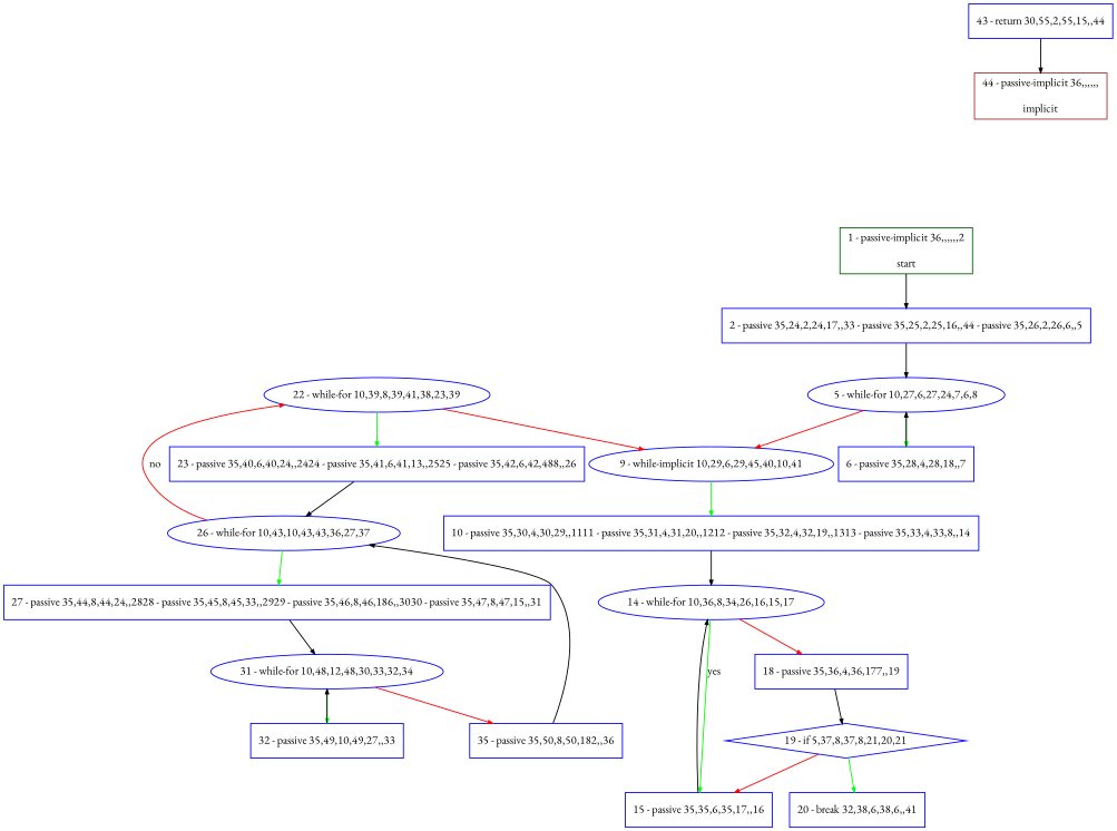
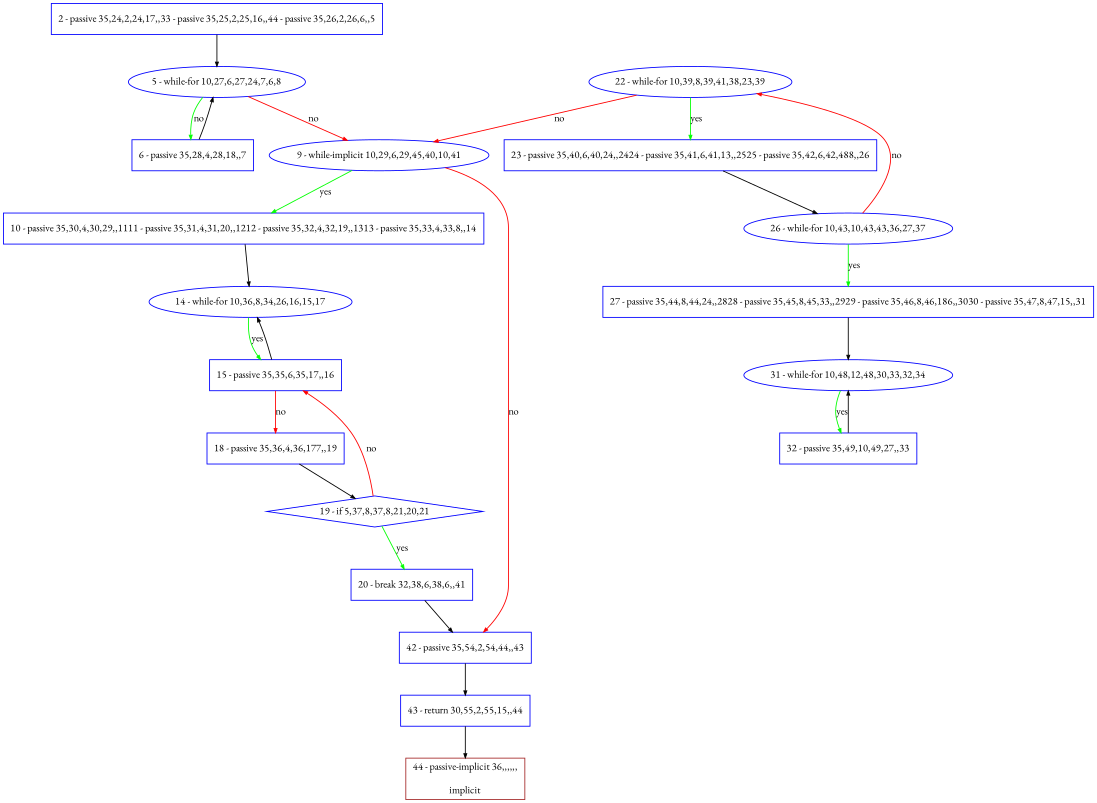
  digraph {
    bgcolor=white
    compound=true
    fillcolor="#FFFFCC"
    fontname="EB Garamond"
    fontsize=12
    pack=true
    packmode=clust
    style="rounded,filled"
    node [color="#0000ff" compound=true fillcolor="#ffffff" fixedsize=false fontname="EB Garamond" fontsize=12 node_initialized=no shape=box style=filled]
    edge [arrowhead=normal arrowsize=0.5 arrowtail=none color="#000000" compound=true dir=forward fontcolor=black fontname="EB Garamond" fontsize=12]
    n1 [label="2 - passive 35,24,2,24,17,,33 - passive 35,25,2,25,16,,44 - passive 35,26,2,26,6,,5"]
    n2 [label="5 - while-for 10,27,6,27,24,7,6,8" shape=oval]
    n3 [label="6 - passive 35,28,4,28,18,,7"]
    n4 [label="9 - while-implicit 10,29,6,29,45,40,10,41" shape=oval]
-   n5 [color="#006400" label="1 - passive-implicit 36,,,,,,2\n\nstart"]
    n6 [label="10 - passive 35,30,4,30,29,,1111 - passive 35,31,4,31,20,,1212 - passive 35,32,4,32,19,,1313 - passive 35,33,4,33,8,,14"]
+   n7 [label="42 - passive 35,54,2,54,44,,43"]
    n8 [label="14 - while-for 10,36,8,34,26,16,15,17" shape=oval]
    n9 [label="43 - return 30,55,2,55,15,,44"]
    n10 [label="15 - passive 35,35,6,35,17,,16"]
    n11 [label="18 - passive 35,36,4,36,177,,19"]
    n12 [color="#a52a2a" label="44 - passive-implicit 36,,,,,,\n\nimplicit"]
    n13 [label="19 - if 5,37,8,37,8,21,20,21" shape=diamond]
    n14 [label="20 - break 32,38,6,38,6,,41"]
    n15 [label="22 - while-for 10,39,8,39,41,38,23,39" shape=oval]
    n16 [label="23 - passive 35,40,6,40,24,,2424 - passive 35,41,6,41,13,,2525 - passive 35,42,6,42,488,,26"]
    n17 [label="26 - while-for 10,43,10,43,43,36,27,37" shape=oval]
    n18 [label="27 - passive 35,44,8,44,24,,2828 - passive 35,45,8,45,33,,2929 - passive 35,46,8,46,186,,3030 - passive 35,47,8,47,15,,31"]
    n19 [label="31 - while-for 10,48,12,48,30,33,32,34" shape=oval]
    n20 [label="32 - passive 35,49,10,49,27,,33"]
-   n21 [label="35 - passive 35,50,8,50,182,,36"]
    n1 -> n2
    n2 -> n3 [color="#00ff00" label=no]
    n2 -> n4 [color="#ff0000" label=no]
    n3 -> n2
    n4 -> n6 [color="#00ff00" label=yes]
-   n5 -> n1
+   n4 -> n7 [color="#ff0000" label=no]
    n6 -> n8
+   n7 -> n9
    n8 -> n10 [color="#00ff00" label=yes]
-   n8 -> n11 [color="#ff0000" label=no]
+   n10 -> n11 [color="#ff0000" label=no]
    n9 -> n12
    n10 -> n8
    n11 -> n13
    n13 -> n10 [color="#ff0000" label=no]
    n13 -> n14 [color="#00ff00" label=yes]
+   n14 -> n7
    n15 -> n4 [color="#ff0000" label=no]
    n15 -> n16 [color="#00ff00" label=yes]
    n16 -> n17
    n17 -> n15 [color="#ff0000" label=no]
    n17 -> n18 [color="#00ff00" label=yes]
    n18 -> n19
    n19 -> n20 [color="#00ff00" label=yes]
-   n19 -> n21 [color="#ff0000" label=no]
    n20 -> n19
-   n21 -> n17
  }
